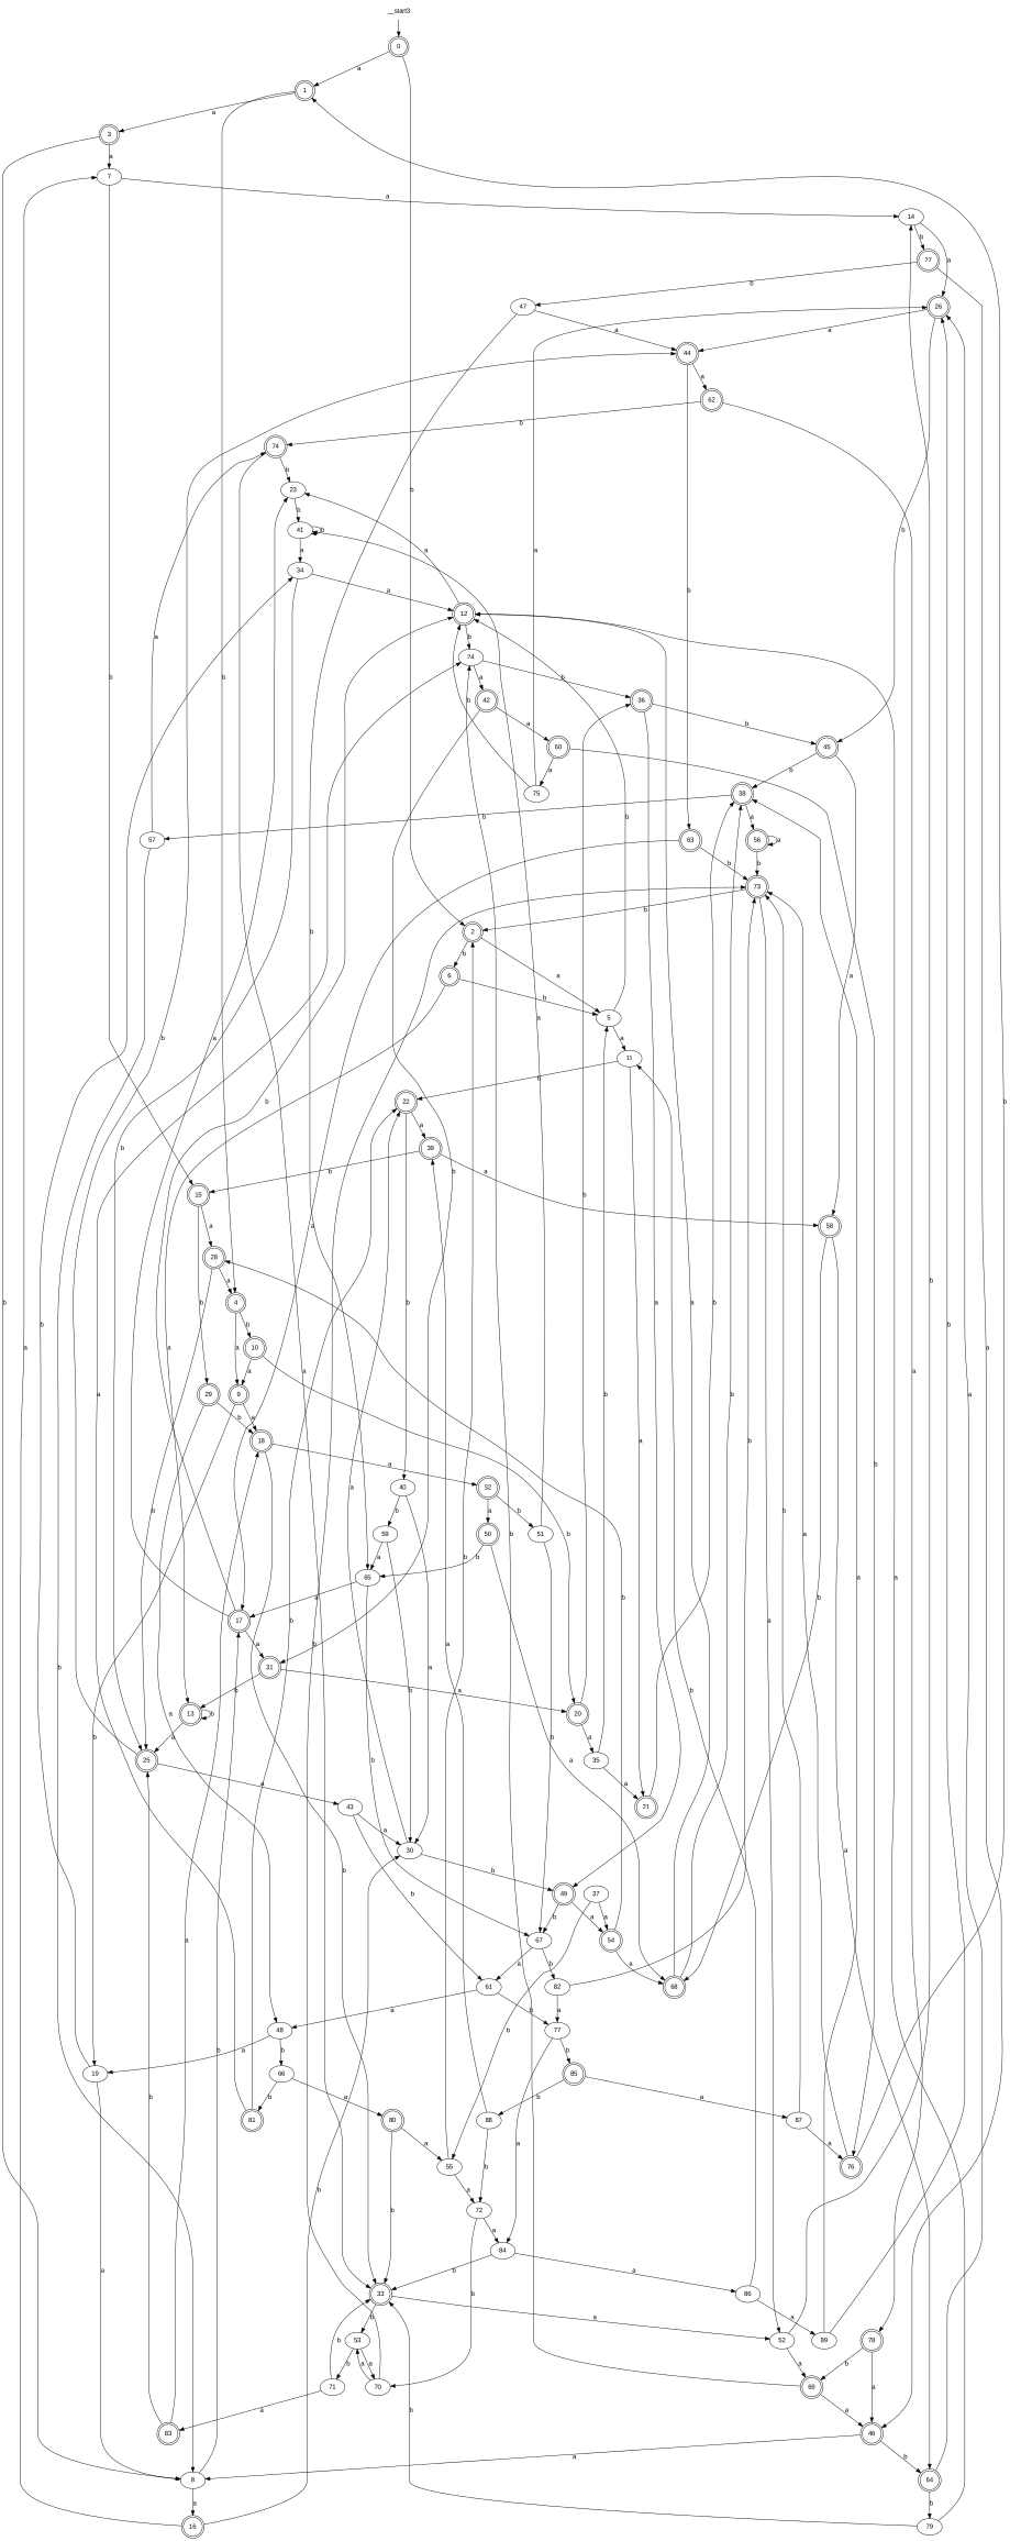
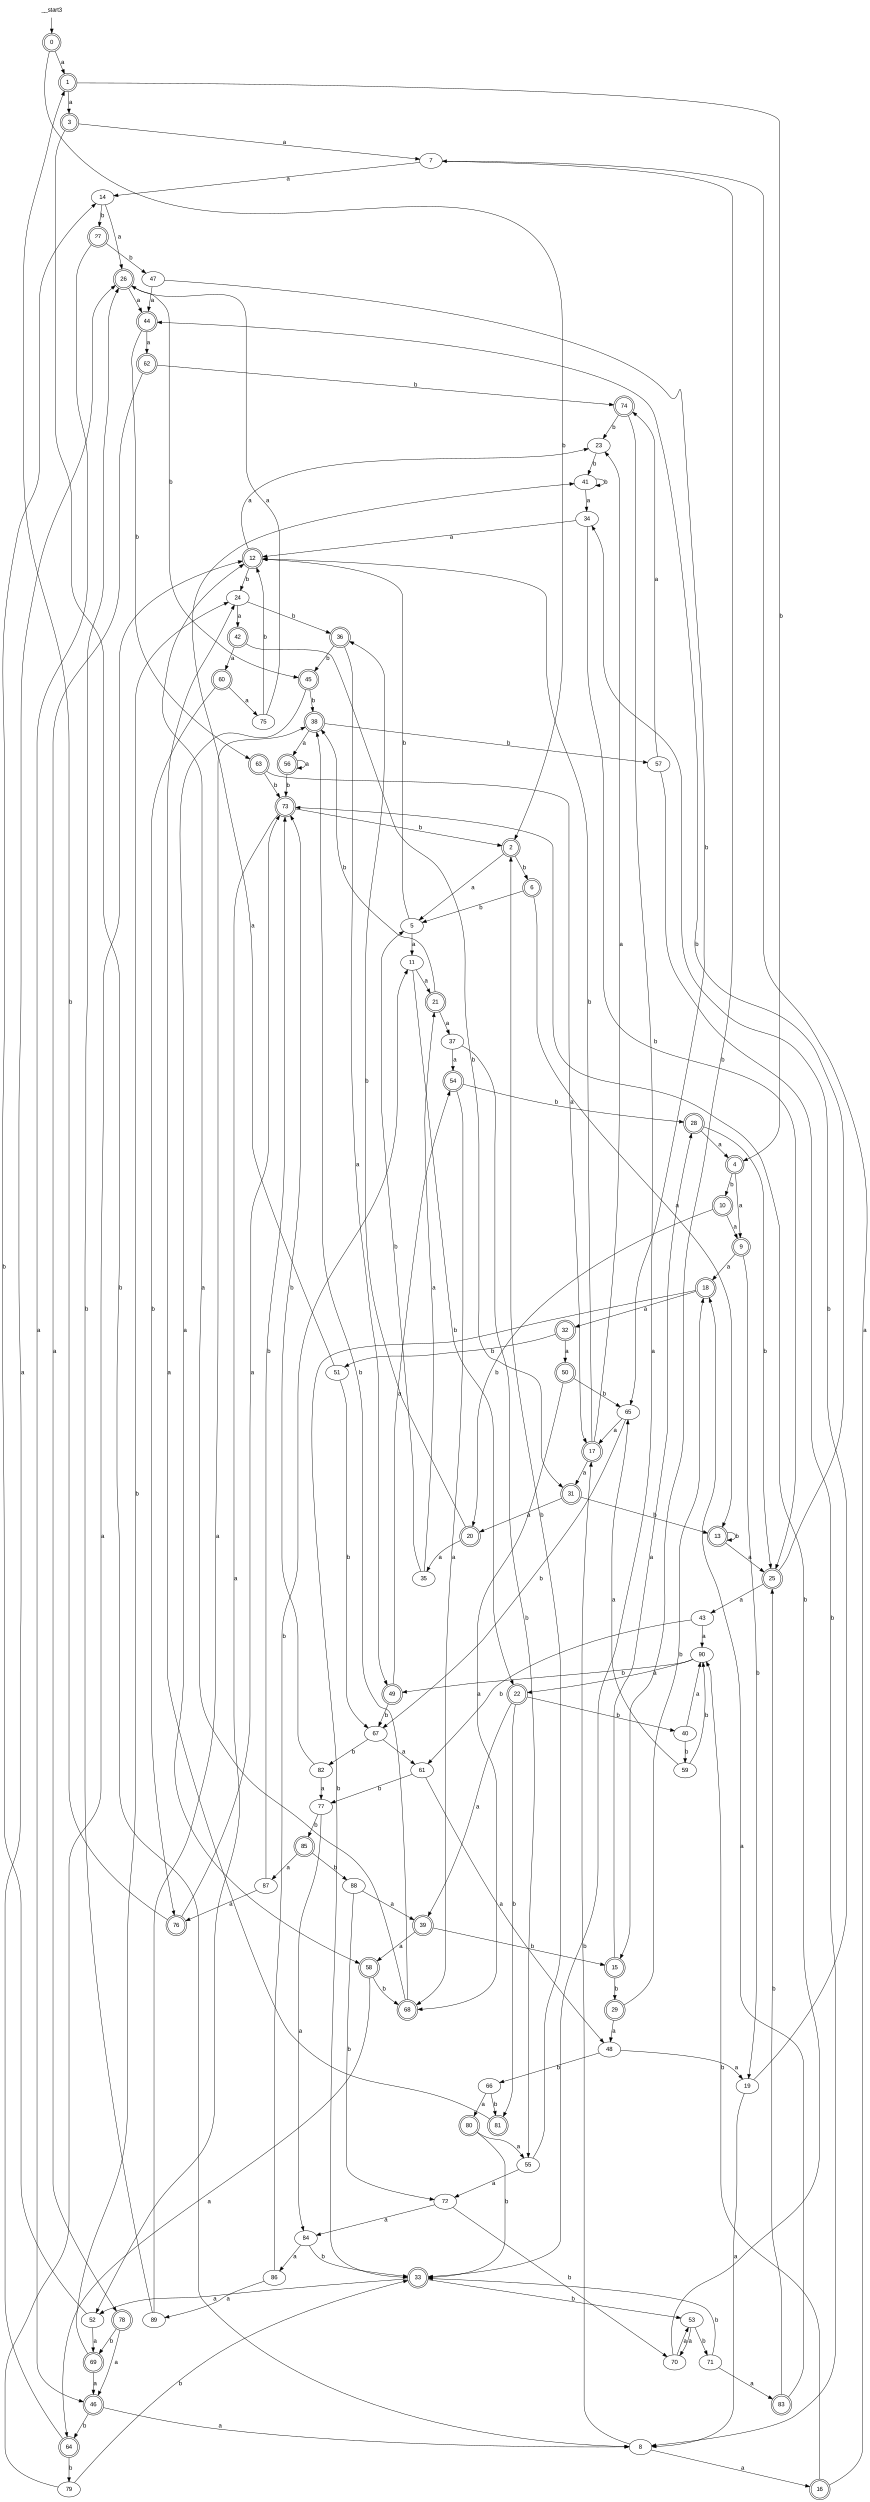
  digraph {
    fontname="Liberation Sans"
    node [fontname="Liberation Sans" shape=doublecircle]
    edge [fontname="Liberation Sans"]
    n1 [label=__start3 shape=none]
    0
    1
    2
    3
    4
    5 [shape=""]
    6
    7 [shape=""]
    8 [shape=""]
    9
    10
    11 [shape=""]
    12
    13
    14 [shape=""]
    15
    16
    17
    18
    19 [shape=""]
    20
    21
    22
    23 [shape=""]
    24 [shape=""]
    25
    26
    27
    28
    29
-   30 [shape=""]
+   30 [label=90 shape=""]
    31
    32
    33
    34 [shape=""]
    35 [shape=""]
    36
    37 [shape=ellipse]
    38
    39
    40 [shape=""]
    41 [shape=""]
    42
    43 [shape=""]
    44
    45
    46
    47 [shape=""]
    48 [shape=""]
    49
    50
    51 [shape=""]
    52 [shape=""]
    53 [shape=""]
    54
    55 [shape=""]
    56
    57 [shape=""]
    58
    59 [shape=""]
    60
    61 [shape=""]
    62
    63
    64
    65 [shape=""]
    66 [shape=""]
    67 [shape=""]
    68
    69
    70 [shape=""]
    71 [shape=""]
    72 [shape=""]
    73
    74
    75 [shape=""]
    76
    77 [shape=""]
    78
    79 [shape=""]
    80
    81
    82 [shape=""]
    83
    84 [shape=""]
    85
    86 [shape=""]
    87 [shape=ellipse]
    88 [shape=""]
    89 [shape=""]
    n1 -> 0
    0 -> 1 [label=a]
    0 -> 2 [label=b]
    1 -> 3 [label=a]
    1 -> 4 [label=b]
    2 -> 5 [label=a]
    2 -> 6 [label=b]
    3 -> 7 [label=a]
    3 -> 8 [label=b]
    4 -> 9 [label=a]
    4 -> 10 [label=b]
    5 -> 11 [label=a]
    5 -> 12 [label=b]
    6 -> 5 [label=b]
    6 -> 13 [label=a]
    7 -> 14 [label=a]
    7 -> 15 [label=b]
    8 -> 16 [label=a]
    8 -> 17 [label=b]
    9 -> 18 [label=a]
    9 -> 19 [label=b]
    10 -> 9 [label=a]
    10 -> 20 [label=b]
    11 -> 21 [label=a]
    11 -> 22 [label=b]
    12 -> 23 [label=a]
    12 -> 24 [label=b]
    13 -> 13 [label=b]
    13 -> 25 [label=a]
    14 -> 26 [label=a]
    14 -> 27 [label=b]
    15 -> 28 [label=a]
    15 -> 29 [label=b]
    16 -> 7 [label=a]
    16 -> 30 [label=b]
    17 -> 12 [label=b]
    17 -> 23 [label=a]
    17 -> 31 [label=a]
    18 -> 32 [label=a]
    18 -> 33 [label=b]
    19 -> 8 [label=a]
    19 -> 34 [label=b]
    20 -> 35 [label=a]
    20 -> 36 [label=b]
+   21 -> 37 [label=a]
    21 -> 38 [label=b]
    22 -> 39 [label=a]
    22 -> 40 [label=b]
    23 -> 41 [label=b]
    24 -> 36 [label=b]
    24 -> 42 [label=a]
    25 -> 43 [label=a]
    25 -> 44 [label=b]
    26 -> 44 [label=a]
    26 -> 45 [label=b]
    27 -> 46 [label=a]
    27 -> 47 [label=b]
    28 -> 4 [label=a]
    28 -> 25 [label=b]
    29 -> 18 [label=b]
    29 -> 48 [label=a]
    30 -> 22 [label=a]
    30 -> 49 [label=b]
    31 -> 13 [label=b]
    31 -> 20 [label=a]
    32 -> 50 [label=a]
    32 -> 51 [label=b]
    33 -> 52 [label=a]
    33 -> 53 [label=b]
    34 -> 12 [label=a]
    34 -> 25 [label=b]
    35 -> 5 [label=b]
    35 -> 21 [label=a]
    36 -> 45 [label=b]
    36 -> 49 [label=a]
    37 -> 54 [label=a]
    37 -> 55 [label=b]
    38 -> 56 [label=a]
    38 -> 57 [label=b]
    39 -> 15 [label=b]
    39 -> 58 [label=a]
    40 -> 30 [label=a]
    40 -> 59 [label=b]
    41 -> 34 [label=a]
    41 -> 41 [label=b]
    42 -> 31 [label=b]
    42 -> 60 [label=a]
    43 -> 30 [label=a]
    43 -> 61 [label=b]
    44 -> 62 [label=a]
    44 -> 63 [label=b]
    45 -> 38 [label=b]
    45 -> 58 [label=a]
    46 -> 8 [label=a]
    46 -> 64 [label=b]
    47 -> 44 [label=a]
    47 -> 65 [label=b]
    48 -> 19 [label=a]
    48 -> 66 [label=b]
    49 -> 54 [label=a]
    49 -> 67 [label=b]
    50 -> 65 [label=b]
    50 -> 68 [label=a]
    51 -> 41 [label=a]
    51 -> 67 [label=b]
    52 -> 14 [label=b]
    52 -> 69 [label=a]
    53 -> 70 [label=a]
    53 -> 71 [label=b]
    54 -> 28 [label=b]
    54 -> 68 [label=a]
    55 -> 2 [label=b]
    55 -> 72 [label=a]
    56 -> 56 [label=a]
    56 -> 73 [label=b]
    57 -> 8 [label=b]
    57 -> 74 [label=a]
    58 -> 64 [label=a]
    58 -> 68 [label=b]
    59 -> 30 [label=b]
    59 -> 65 [label=a]
    60 -> 75 [label=a]
    60 -> 76 [label=b]
    61 -> 48 [label=a]
    61 -> 77 [label=b]
    62 -> 74 [label=b]
    62 -> 78 [label=a]
    63 -> 17 [label=a]
    63 -> 73 [label=b]
    64 -> 26 [label=a]
    64 -> 79 [label=b]
    65 -> 17 [label=a]
    65 -> 67 [label=b]
    66 -> 80 [label=a]
    66 -> 81 [label=b]
    67 -> 61 [label=a]
    67 -> 82 [label=b]
    68 -> 12 [label=a]
    68 -> 38 [label=b]
    69 -> 24 [label=b]
    69 -> 46 [label=a]
    70 -> 53 [label=a]
    70 -> 73 [label=b]
    71 -> 33 [label=b]
    71 -> 83 [label=a]
    72 -> 70 [label=b]
    72 -> 84 [label=a]
    73 -> 2 [label=b]
    73 -> 52 [label=a]
    74 -> 23 [label=b]
    74 -> 33 [label=a]
    75 -> 12 [label=b]
    75 -> 26 [label=a]
    76 -> 1 [label=b]
    76 -> 73 [label=a]
    77 -> 84 [label=a]
    77 -> 85 [label=b]
    78 -> 46 [label=a]
    78 -> 69 [label=b]
    79 -> 12 [label=a]
    79 -> 33 [label=b]
    80 -> 33 [label=b]
    80 -> 55 [label=a]
-   81 -> 22 [label=b]
+   22 -> 81 [label=b]
    81 -> 24 [label=a]
    82 -> 73 [label=b]
    82 -> 77 [label=a]
    83 -> 18 [label=a]
    83 -> 25 [label=b]
    84 -> 33 [label=b]
    84 -> 86 [label=a]
    85 -> 87 [label=a]
    85 -> 88 [label=b]
    86 -> 11 [label=b]
    86 -> 89 [label=a]
    87 -> 73 [label=b]
    87 -> 76 [label=a]
    88 -> 39 [label=a]
    88 -> 72 [label=b]
    89 -> 26 [label=b]
    89 -> 38 [label=a]
  }
